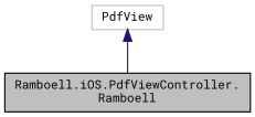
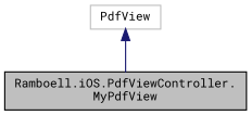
  digraph {
    fontname="Roboto Mono"
    node [fontname="Roboto Mono" fontsize=10 shape=record style=filled]
-   n1 [color=black fillcolor=grey75 fontcolor=black height=0.2 label="Ramboell.iOS.PdfViewController.\lRamboell" width=0.4]
+   n1 [color=black fillcolor=grey75 fontcolor=black height=0.2 label="Ramboell.iOS.PdfViewController.\lMyPdfView" width=0.4]
    n2 [color=grey75 fillcolor=white height=0.2 label=PdfView width=0.4]
    n2 -> n1 [color=midnightblue dir=back fontname="Roboto Mono" fontsize=10 labelfontname=Helvetica labelfontsize=10 style=solid]
  }
